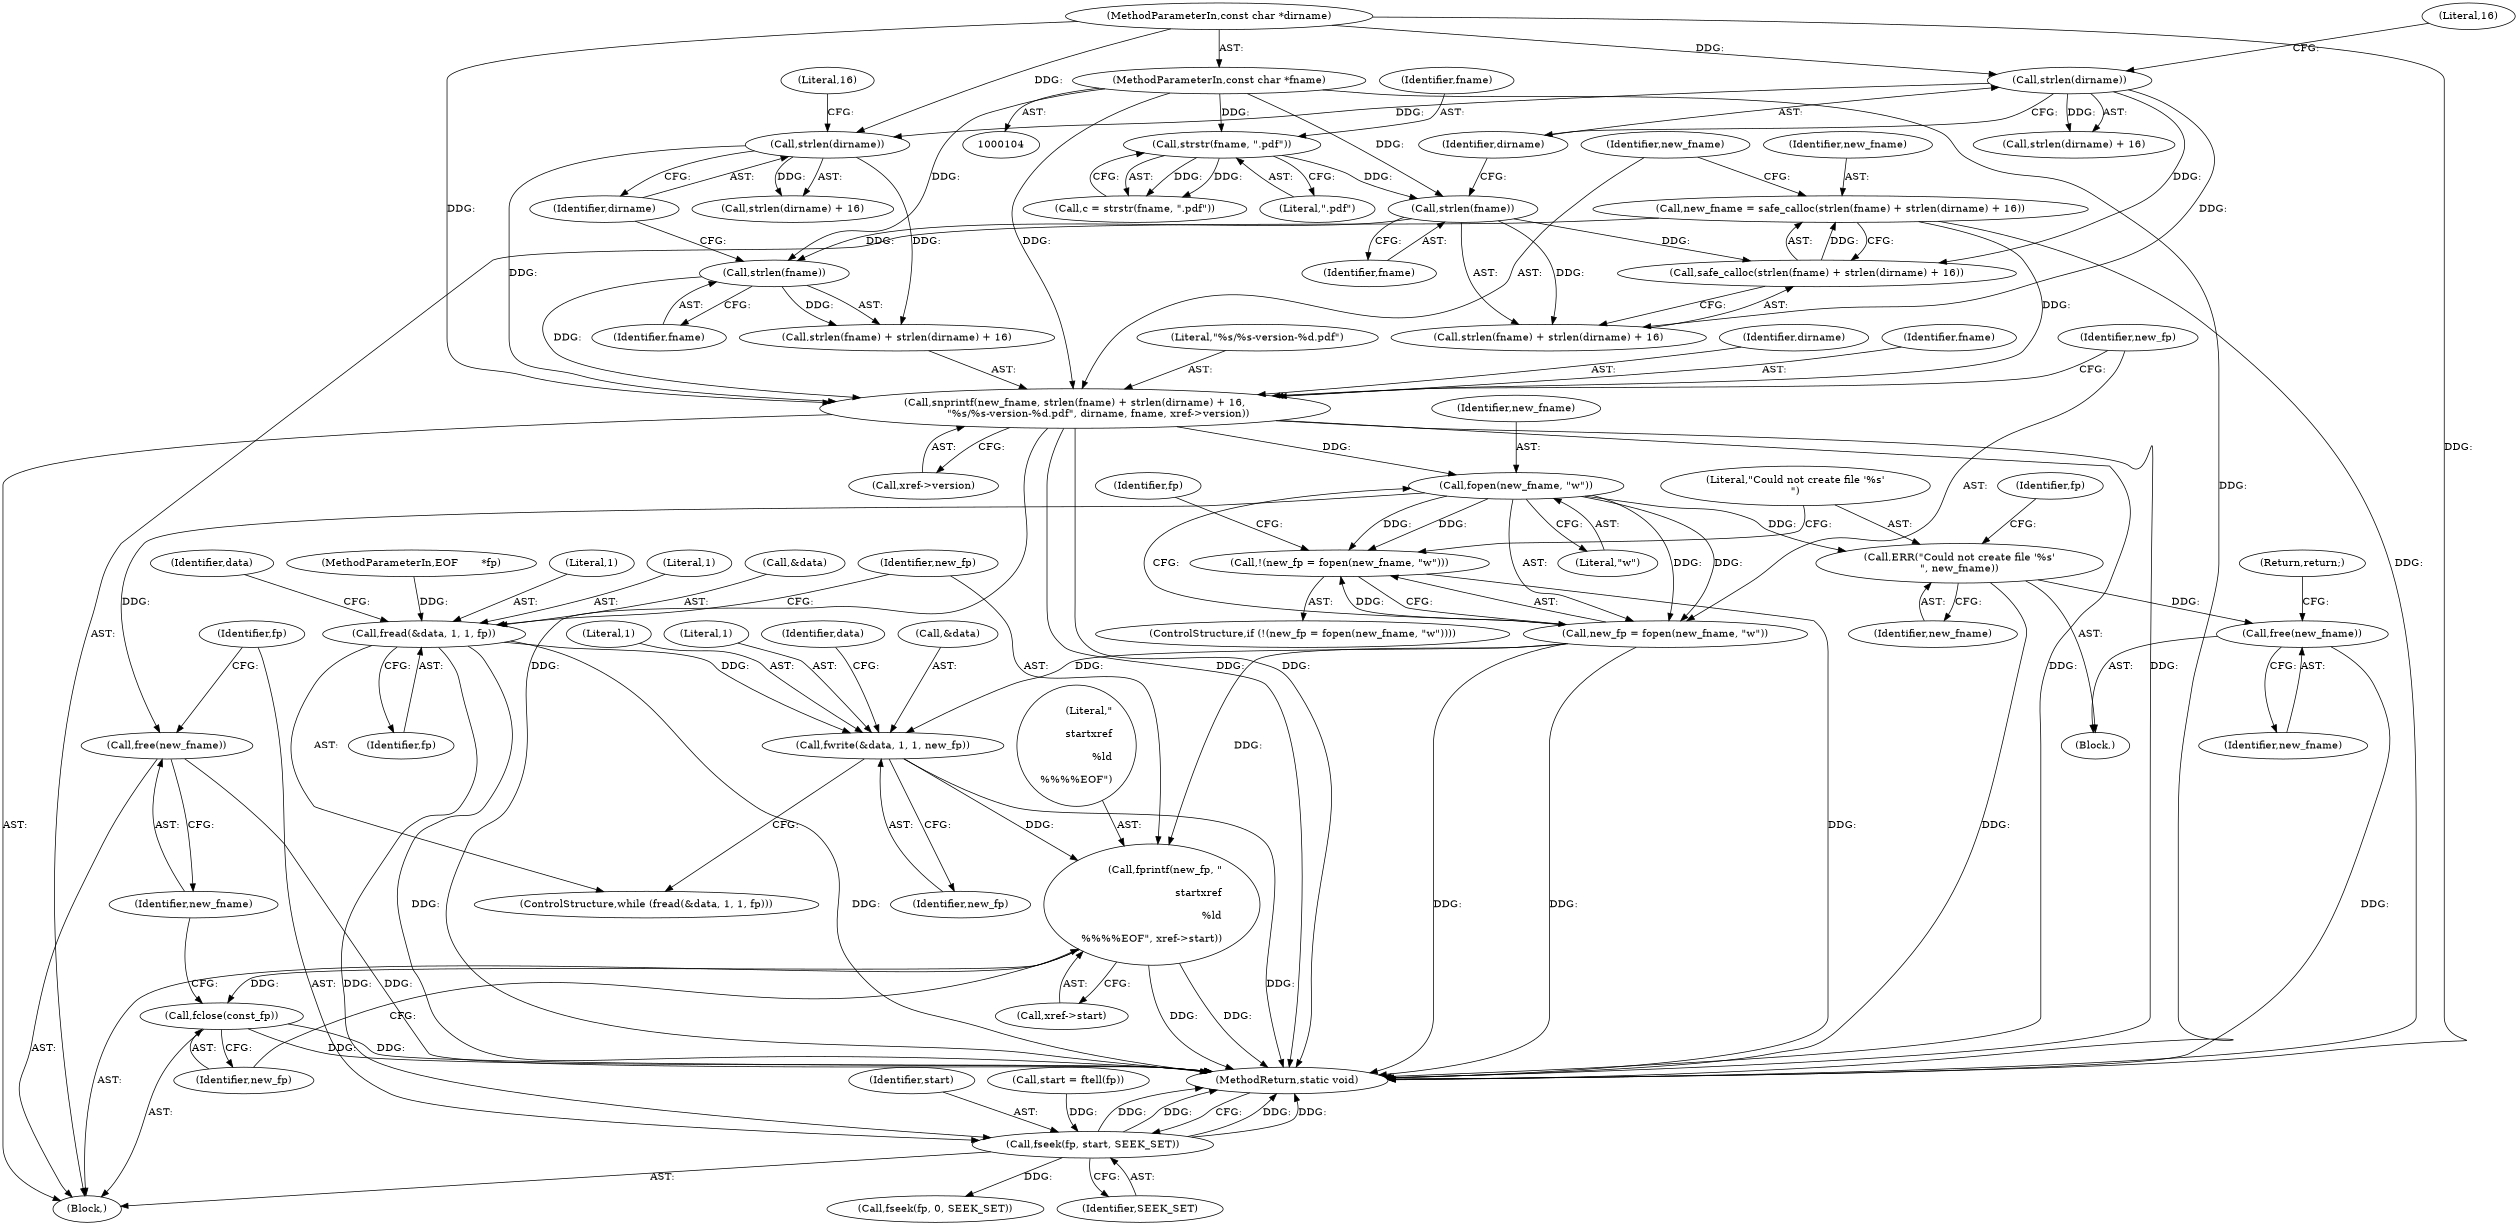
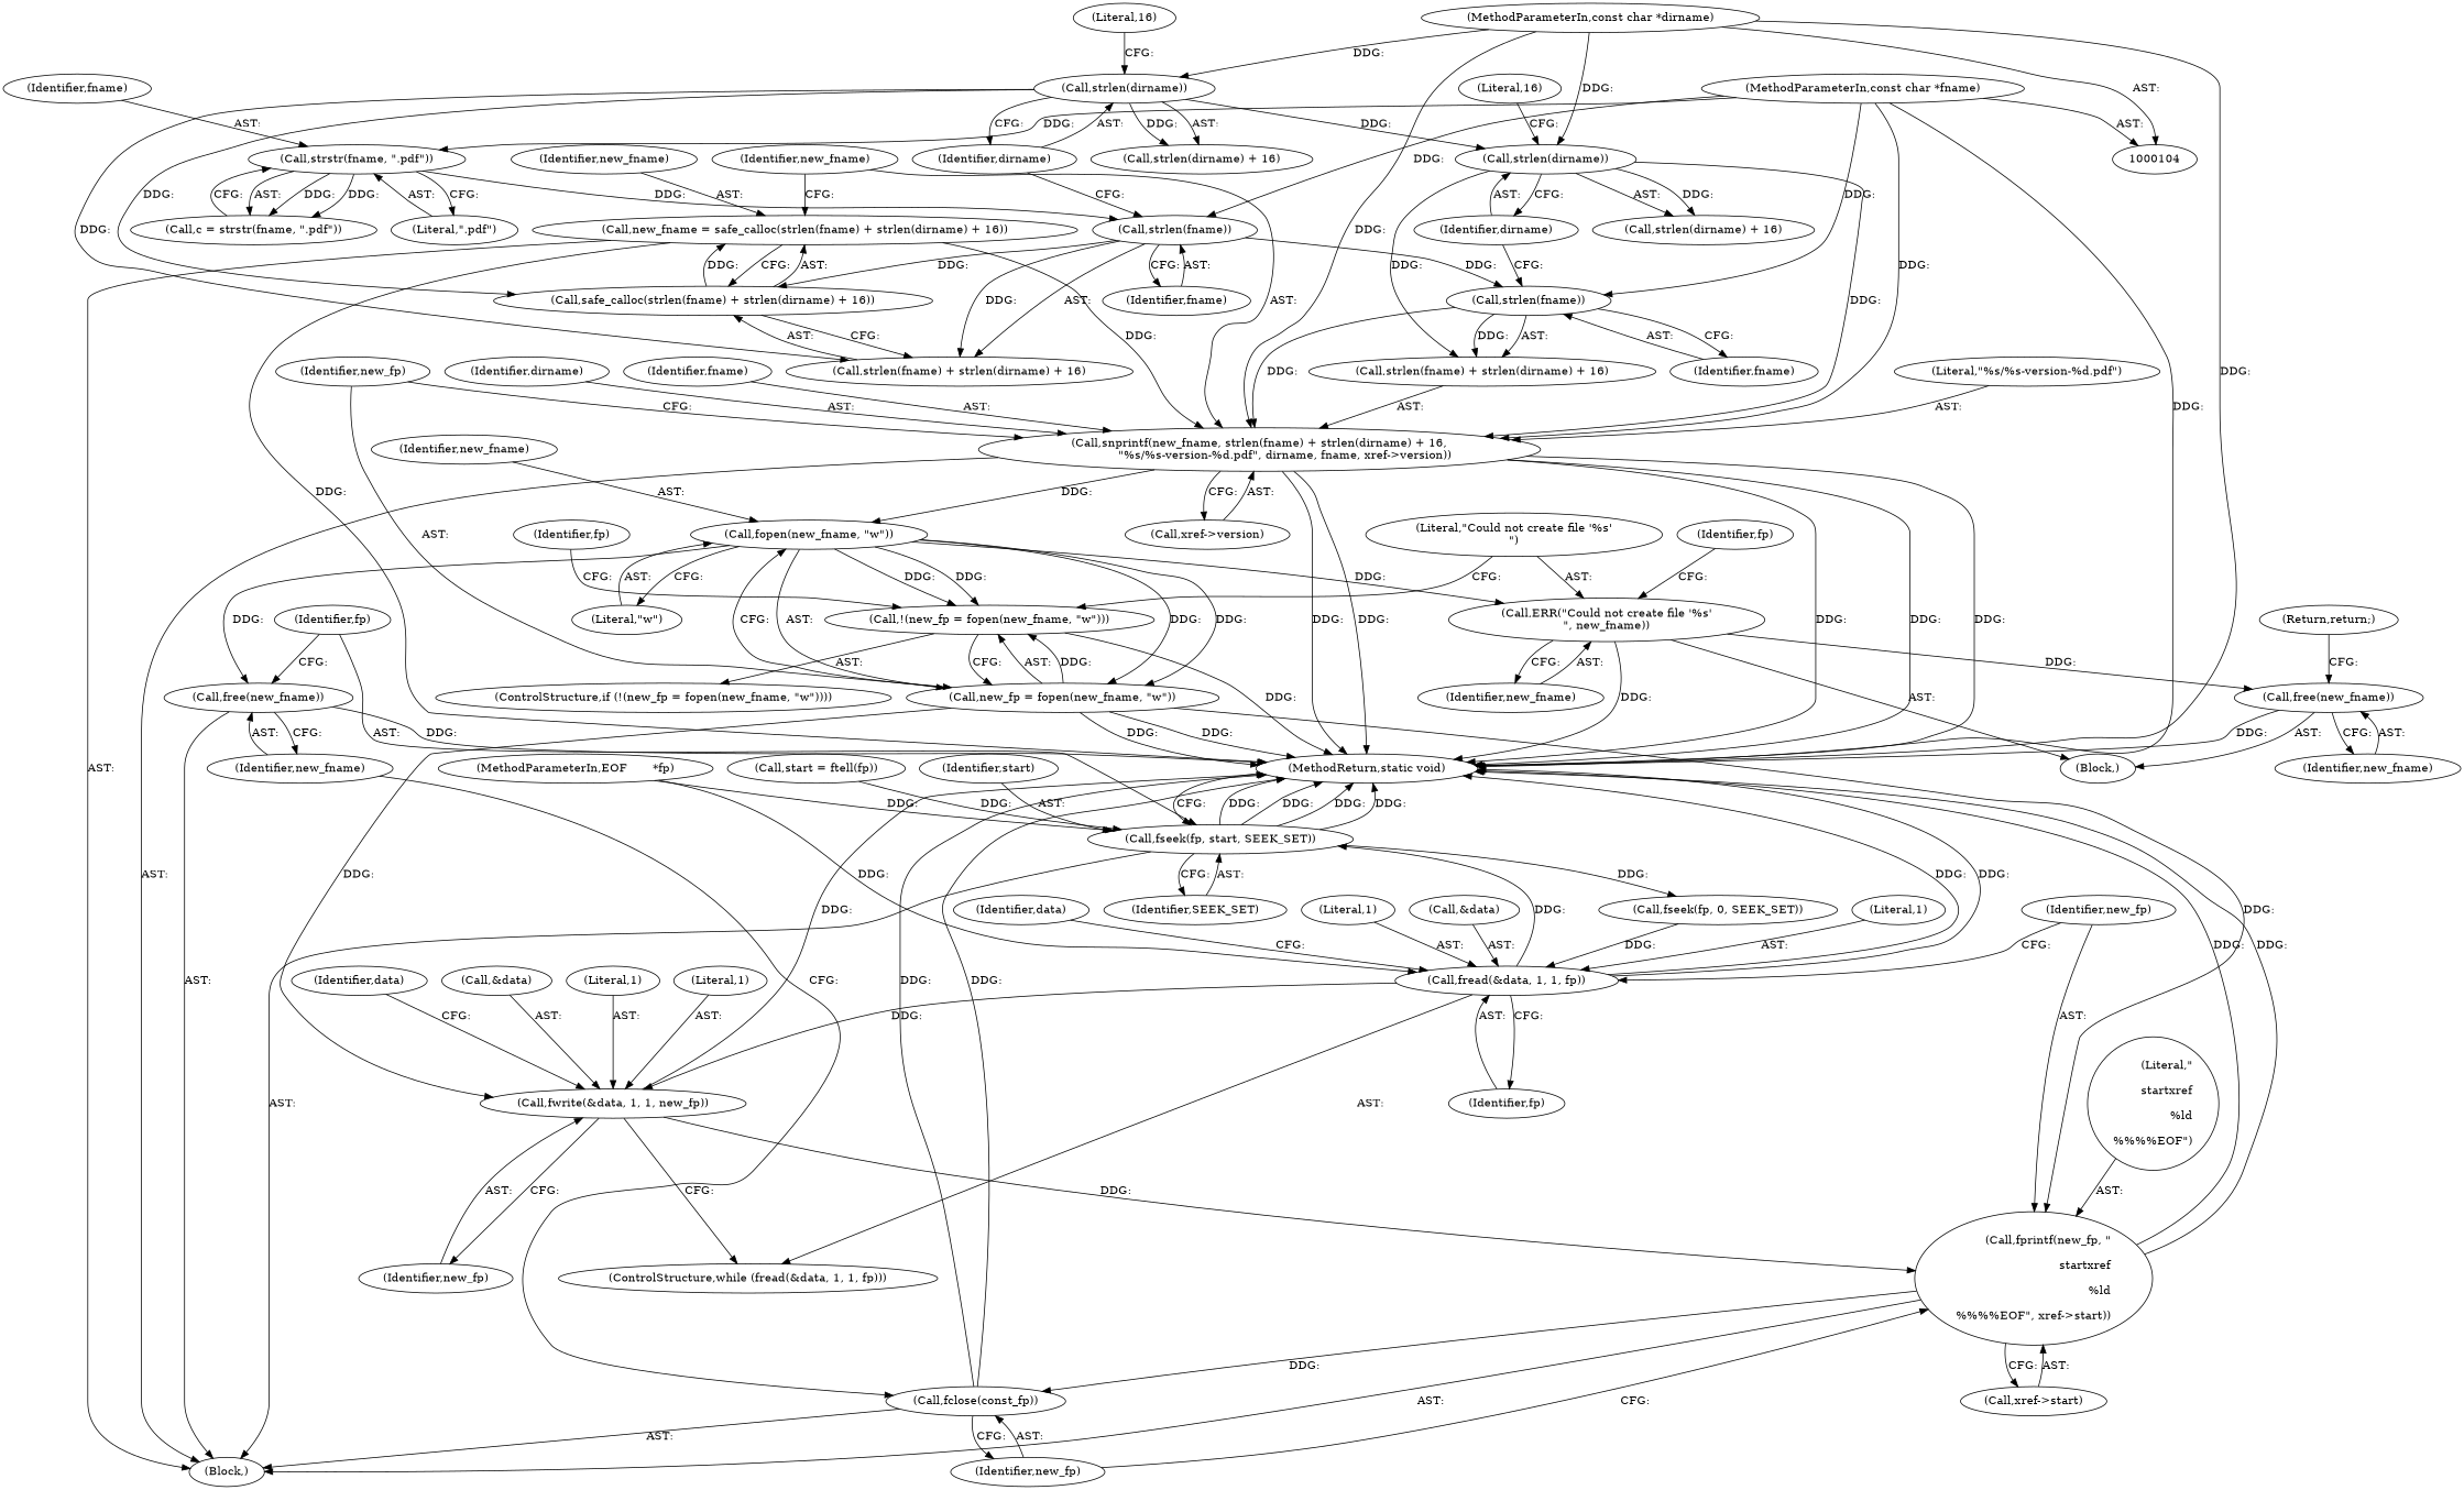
  digraph {
    n1 [label="(Call,snprintf(new_fname, strlen(fname) + strlen(dirname) + 16,\n              \"%s/%s-version-%d.pdf\", dirname, fname, xref->version))"]
    n2 [label="(Call,fopen(new_fname, \"w\"))"]
    n3 [label="(Block,)"]
    n4 [label="(MethodReturn,static void)"]
    n5 [label="(Call,xref->version)"]
    n6 [label="(Call,!(new_fp = fopen(new_fname, \"w\")))"]
    n7 [label="(Call,new_fp = fopen(new_fname, \"w\"))"]
    n8 [label="(Call,ERR(\"Could not create file '%s'\n\", new_fname))"]
    n9 [label="(Call,free(new_fname))"]
    n10 [label="(Literal,\"w\")"]
    n11 [label="(Call,fseek(fp, start, SEEK_SET))"]
    n12 [label="(Call,new_fname = safe_calloc(strlen(fname) + strlen(dirname) + 16))"]
    n13 [label="(Call,safe_calloc(strlen(fname) + strlen(dirname) + 16))"]
    n14 [label="(Call,strlen(fname) + strlen(dirname) + 16)"]
    n15 [label="(Call,strlen(fname))"]
    n16 [label="(Call,strlen(fname))"]
    n17 [label="(Identifier,fname)"]
    n18 [label="(Call,strlen(fname) + strlen(dirname) + 16)"]
    n19 [label="(Identifier,fname)"]
    n20 [label="(Call,strstr(fname, \".pdf\"))"]
    n21 [label="(Literal,\".pdf\")"]
    n22 [label="(Call,c = strstr(fname, \".pdf\"))"]
    n23 [label="(MethodParameterIn,const char *fname)"]
    1000104
    n25 [label="(Call,strlen(dirname))"]
    n26 [label="(Call,strlen(dirname))"]
    n27 [label="(Call,strlen(dirname) + 16)"]
    n28 [label="(Identifier,dirname)"]
    n29 [label="(Identifier,dirname)"]
    n30 [label="(Call,strlen(dirname) + 16)"]
    n31 [label="(MethodParameterIn,const char *dirname)"]
    n32 [label="(ControlStructure,if (!(new_fp = fopen(new_fname, \"w\"))))"]
    n33 [label="(Call,fwrite(&data, 1, 1, new_fp))"]
    n34 [label="(Call,fprintf(new_fp, \"\r\nstartxref\r\n%ld\r\n%%%%EOF\", xref->start))"]
    n35 [label="(Call,free(new_fname))"]
    n36 [label="(Block,)"]
    n37 [label="(Identifier,new_fname)"]
    n38 [label="(Identifier,new_fname)"]
    n39 [label="(Identifier,new_fp)"]
    n40 [label="(ControlStructure,while (fread(&data, 1, 1, fp)))"]
    n41 [label="(Call,fclose(const_fp))"]
    n42 [label="(Call,xref->start)"]
    n43 [label="(Call,fread(&data, 1, 1, fp))"]
    n44 [label="(Identifier,fp)"]
    n45 [label="(Identifier,SEEK_SET)"]
    n46 [label="(Call,fseek(fp, 0, SEEK_SET))"]
    n47 [label="(Identifier,new_fp)"]
    n48 [label="(Identifier,new_fname)"]
    n49 [label="(Return,return;)"]
    n50 [label="(Identifier,new_fname)"]
    n51 [label="(Literal,\"%s/%s-version-%d.pdf\")"]
    n52 [label="(Identifier,data)"]
    n53 [label="(Identifier,start)"]
    n54 [label="(Identifier,fp)"]
    n55 [label="(Literal,\"Could not create file '%s'\n\")"]
    n56 [label="(Identifier,fname)"]
    n57 [label="(Literal,1)"]
    n58 [label="(Identifier,fp)"]
    n59 [label="(Identifier,data)"]
    n60 [label="(Call,&data)"]
    n61 [label="(Identifier,dirname)"]
    n62 [label="(Identifier,new_fname)"]
    n63 [label="(Identifier,fp)"]
    n64 [label="(Literal,16)"]
    n65 [label="(Literal,1)"]
    n66 [label="(Identifier,new_fp)"]
    n67 [label="(Literal,\"\r\nstartxref\r\n%ld\r\n%%%%EOF\")"]
    n68 [label="(Literal,16)"]
    n69 [label="(Call,&data)"]
    n70 [label="(Identifier,new_fp)"]
    n71 [label="(Call,start = ftell(fp))"]
    n72 [label="(Identifier,new_fname)"]
    n73 [label="(Literal,1)"]
    n74 [label="(MethodParameterIn,EOF       *fp)"]
    n75 [label="(Literal,1)"]
    n76 [label="(Identifier,fname)"]
    n1 -> n2 [label="DDG: "]
    n1 -> n3 [label="AST: "]
    n1 -> n4 [label="DDG: "]
    n1 -> n4 [label="DDG: "]
    n1 -> n4 [label="DDG: "]
    n1 -> n4 [label="DDG: "]
    n1 -> n4 [label="DDG: "]
    n1 -> n5 [label="CFG: "]
    n2 -> n6 [label="DDG: "]
    n2 -> n6 [label="DDG: "]
    n2 -> n7 [label="AST: "]
    n2 -> n7 [label="DDG: "]
    n2 -> n7 [label="DDG: "]
    n2 -> n8 [label="DDG: "]
    n2 -> n9 [label="DDG: "]
    n2 -> n10 [label="CFG: "]
    n4 -> n11 [label="CFG: "]
    n5 -> n1 [label="AST: "]
    n6 -> n4 [label="DDG: "]
    n6 -> n7 [label="CFG: "]
    n6 -> n32 [label="AST: "]
    n7 -> n2 [label="CFG: "]
    n7 -> n4 [label="DDG: "]
    n7 -> n4 [label="DDG: "]
    n7 -> n6 [label="AST: "]
    n7 -> n6 [label="DDG: "]
    n7 -> n33 [label="DDG: "]
    n7 -> n34 [label="DDG: "]
    n8 -> n4 [label="DDG: "]
    n8 -> n35 [label="DDG: "]
    n8 -> n36 [label="AST: "]
    n8 -> n37 [label="CFG: "]
    n9 -> n3 [label="AST: "]
    n9 -> n4 [label="DDG: "]
    n9 -> n38 [label="CFG: "]
    n10 -> n2 [label="AST: "]
    n11 -> n3 [label="AST: "]
    n11 -> n4 [label="DDG: "]
    n11 -> n4 [label="DDG: "]
    n11 -> n4 [label="DDG: "]
    n11 -> n4 [label="DDG: "]
    n11 -> n45 [label="CFG: "]
    n11 -> n46 [label="DDG: "]
    n12 -> n1 [label="DDG: "]
    n12 -> n3 [label="AST: "]
    n12 -> n4 [label="DDG: "]
    n12 -> n13 [label="CFG: "]
    n13 -> n12 [label="AST: "]
    n13 -> n12 [label="DDG: "]
    n13 -> n14 [label="CFG: "]
    n14 -> n13 [label="AST: "]
    n15 -> n13 [label="DDG: "]
    n15 -> n14 [label="AST: "]
    n15 -> n14 [label="DDG: "]
    n15 -> n16 [label="DDG: "]
    n15 -> n17 [label="CFG: "]
    n16 -> n1 [label="DDG: "]
    n16 -> n18 [label="AST: "]
    n16 -> n18 [label="DDG: "]
    n16 -> n19 [label="CFG: "]
    n17 -> n15 [label="AST: "]
    n18 -> n1 [label="AST: "]
    n19 -> n16 [label="AST: "]
    n20 -> n15 [label="DDG: "]
    n20 -> n21 [label="CFG: "]
    n20 -> n22 [label="AST: "]
    n20 -> n22 [label="DDG: "]
    n20 -> n22 [label="DDG: "]
    n21 -> n20 [label="AST: "]
    n22 -> n20 [label="CFG: "]
    n23 -> n1 [label="DDG: "]
    n23 -> n4 [label="DDG: "]
    n23 -> n15 [label="DDG: "]
    n23 -> n16 [label="DDG: "]
    n23 -> n20 [label="DDG: "]
    n23 -> 1000104 [label="AST: "]
    n25 -> n13 [label="DDG: "]
    n25 -> n14 [label="DDG: "]
    n25 -> n26 [label="DDG: "]
    n25 -> n27 [label="AST: "]
    n25 -> n27 [label="DDG: "]
    n25 -> n28 [label="CFG: "]
    n26 -> n1 [label="DDG: "]
    n26 -> n18 [label="DDG: "]
    n26 -> n29 [label="CFG: "]
    n26 -> n30 [label="AST: "]
    n26 -> n30 [label="DDG: "]
    n28 -> n15 [label="CFG: "]
    n28 -> n25 [label="AST: "]
    n29 -> n16 [label="CFG: "]
    n29 -> n26 [label="AST: "]
    n31 -> n1 [label="DDG: "]
    n31 -> n4 [label="DDG: "]
-   n31 -> n23 [label="AST: "]
+   n31 -> 1000104 [label="AST: "]
    n31 -> n25 [label="DDG: "]
    n31 -> n26 [label="DDG: "]
    n33 -> n4 [label="DDG: "]
    n33 -> n34 [label="DDG: "]
    n33 -> n39 [label="CFG: "]
    n33 -> n40 [label="CFG: "]
    n34 -> n3 [label="AST: "]
    n34 -> n4 [label="DDG: "]
    n34 -> n4 [label="DDG: "]
    n34 -> n41 [label="DDG: "]
    n34 -> n42 [label="CFG: "]
    n35 -> n4 [label="DDG: "]
    n35 -> n36 [label="AST: "]
    n35 -> n48 [label="CFG: "]
    n37 -> n8 [label="AST: "]
    n38 -> n9 [label="AST: "]
    n38 -> n41 [label="CFG: "]
    n39 -> n33 [label="AST: "]
    n41 -> n3 [label="AST: "]
    n41 -> n4 [label="DDG: "]
    n41 -> n4 [label="DDG: "]
    n41 -> n47 [label="CFG: "]
    n42 -> n34 [label="AST: "]
    n43 -> n4 [label="DDG: "]
    n43 -> n4 [label="DDG: "]
    n43 -> n11 [label="DDG: "]
    n43 -> n33 [label="DDG: "]
    n43 -> n40 [label="AST: "]
    n43 -> n44 [label="CFG: "]
    n44 -> n43 [label="AST: "]
    n45 -> n11 [label="AST: "]
+   n46 -> n43 [label="DDG: "]
    n47 -> n34 [label="CFG: "]
    n47 -> n41 [label="AST: "]
    n48 -> n35 [label="AST: "]
    n49 -> n35 [label="CFG: "]
    n50 -> n1 [label="AST: "]
    n50 -> n12 [label="CFG: "]
    n51 -> n1 [label="AST: "]
    n52 -> n43 [label="CFG: "]
    n53 -> n11 [label="AST: "]
    n54 -> n8 [label="CFG: "]
    n55 -> n6 [label="CFG: "]
    n55 -> n8 [label="AST: "]
    n56 -> n20 [label="AST: "]
    n57 -> n43 [label="AST: "]
    n58 -> n9 [label="CFG: "]
    n58 -> n11 [label="AST: "]
    n59 -> n33 [label="CFG: "]
    n60 -> n33 [label="AST: "]
    n61 -> n1 [label="AST: "]
    n62 -> n2 [label="AST: "]
    n63 -> n6 [label="CFG: "]
    n64 -> n26 [label="CFG: "]
    n65 -> n33 [label="AST: "]
    n66 -> n1 [label="CFG: "]
    n66 -> n7 [label="AST: "]
    n67 -> n34 [label="AST: "]
    n68 -> n25 [label="CFG: "]
    n69 -> n43 [label="AST: "]
    n70 -> n34 [label="AST: "]
    n70 -> n43 [label="CFG: "]
    n71 -> n11 [label="DDG: "]
    n72 -> n12 [label="AST: "]
    n73 -> n33 [label="AST: "]
+   n74 -> n11 [label="DDG: "]
    n74 -> n43 [label="DDG: "]
    n75 -> n43 [label="AST: "]
    n76 -> n1 [label="AST: "]
  }
